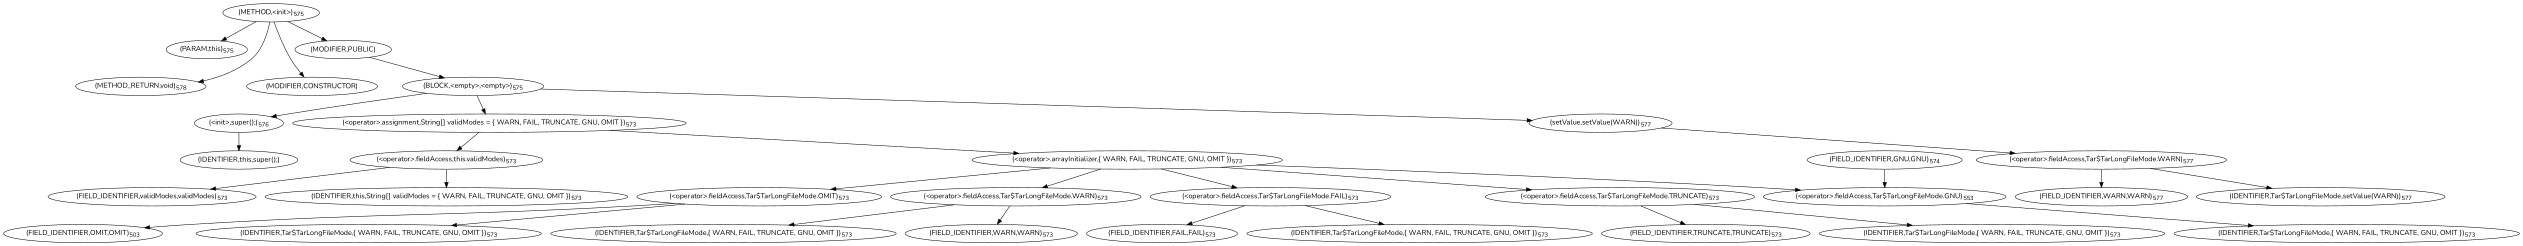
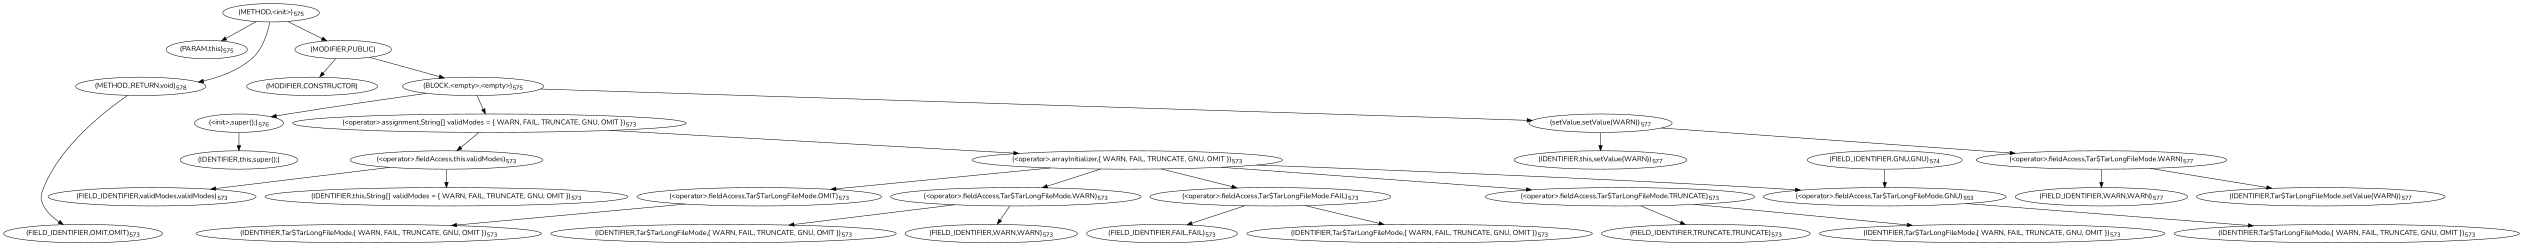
  digraph {
    fontname=Nunito
    node [fontname=Nunito]
    edge [fontname=Nunito]
    n1 [label=<(METHOD,&lt;init&gt;)<SUB>575</SUB>>]
    n2 [label=<(PARAM,this)<SUB>575</SUB>>]
    n3 [label=<(MODIFIER,CONSTRUCTOR)>]
    n4 [label=<(MODIFIER,PUBLIC)>]
    n5 [label=<(METHOD_RETURN,void)<SUB>578</SUB>>]
    n6 [label=<(BLOCK,&lt;empty&gt;,&lt;empty&gt;)<SUB>575</SUB>>]
    n7 [label=<(&lt;operator&gt;.assignment,String[] validModes = { WARN, FAIL, TRUNCATE, GNU, OMIT })<SUB>573</SUB>>]
    n8 [label=<(&lt;init&gt;,super();)<SUB>576</SUB>>]
    n9 [label=<(setValue,setValue(WARN))<SUB>577</SUB>>]
    n10 [label=<(&lt;operator&gt;.fieldAccess,this.validModes)<SUB>573</SUB>>]
    n11 [label=<(&lt;operator&gt;.arrayInitializer,{ WARN, FAIL, TRUNCATE, GNU, OMIT })<SUB>573</SUB>>]
    n12 [label=<(IDENTIFIER,this,super();)>]
+   n13 [label=<(IDENTIFIER,this,setValue(WARN))<SUB>577</SUB>>]
    n14 [label=<(&lt;operator&gt;.fieldAccess,Tar$TarLongFileMode.WARN)<SUB>577</SUB>>]
    n15 [label=<(IDENTIFIER,this,String[] validModes = { WARN, FAIL, TRUNCATE, GNU, OMIT })<SUB>573</SUB>>]
    n16 [label=<(FIELD_IDENTIFIER,validModes,validModes)<SUB>573</SUB>>]
    n17 [label=<(&lt;operator&gt;.fieldAccess,Tar$TarLongFileMode.WARN)<SUB>573</SUB>>]
    n18 [label=<(&lt;operator&gt;.fieldAccess,Tar$TarLongFileMode.FAIL)<SUB>573</SUB>>]
    n19 [label=<(&lt;operator&gt;.fieldAccess,Tar$TarLongFileMode.TRUNCATE)<SUB>573</SUB>>]
    n20 [label=<(&lt;operator&gt;.fieldAccess,Tar$TarLongFileMode.GNU)<SUB>553</SUB>>]
    n21 [label=<(&lt;operator&gt;.fieldAccess,Tar$TarLongFileMode.OMIT)<SUB>573</SUB>>]
    n22 [label=<(IDENTIFIER,Tar$TarLongFileMode,{ WARN, FAIL, TRUNCATE, GNU, OMIT })<SUB>573</SUB>>]
    n23 [label=<(FIELD_IDENTIFIER,WARN,WARN)<SUB>573</SUB>>]
    n24 [label=<(IDENTIFIER,Tar$TarLongFileMode,{ WARN, FAIL, TRUNCATE, GNU, OMIT })<SUB>573</SUB>>]
    n25 [label=<(FIELD_IDENTIFIER,FAIL,FAIL)<SUB>573</SUB>>]
    n26 [label=<(IDENTIFIER,Tar$TarLongFileMode,{ WARN, FAIL, TRUNCATE, GNU, OMIT })<SUB>573</SUB>>]
    n27 [label=<(FIELD_IDENTIFIER,TRUNCATE,TRUNCATE)<SUB>573</SUB>>]
    n28 [label=<(IDENTIFIER,Tar$TarLongFileMode,{ WARN, FAIL, TRUNCATE, GNU, OMIT })<SUB>573</SUB>>]
    n29 [label=<(IDENTIFIER,Tar$TarLongFileMode,{ WARN, FAIL, TRUNCATE, GNU, OMIT })<SUB>573</SUB>>]
-   n30 [label=<(FIELD_IDENTIFIER,OMIT,OMIT)<SUB>503</SUB>>]
+   n30 [label=<(FIELD_IDENTIFIER,OMIT,OMIT)<SUB>573</SUB>>]
    n31 [label=<(FIELD_IDENTIFIER,GNU,GNU)<SUB>574</SUB>>]
    n32 [label=<(IDENTIFIER,Tar$TarLongFileMode,setValue(WARN))<SUB>577</SUB>>]
    n33 [label=<(FIELD_IDENTIFIER,WARN,WARN)<SUB>577</SUB>>]
    n1 -> n2
-   n1 -> n3
+   n4 -> n3
    n1 -> n4
    n1 -> n5
    n4 -> n6
    n6 -> n7
    n6 -> n8
    n6 -> n9
    n7 -> n10
    n7 -> n11
    n8 -> n12
+   n9 -> n13
    n9 -> n14
    n10 -> n15
    n10 -> n16
    n11 -> n17
    n11 -> n18
    n11 -> n19
    n11 -> n20
    n11 -> n21
    n14 -> n32
    n14 -> n33
    n17 -> n22
    n17 -> n23
    n18 -> n24
    n18 -> n25
    n19 -> n26
    n19 -> n27
    n20 -> n28
    n21 -> n29
-   n21 -> n30
+   n5 -> n30
    n31 -> n20
  }
